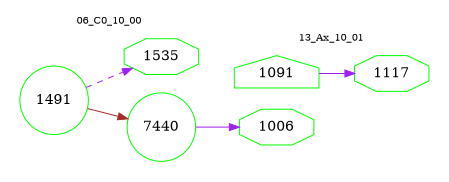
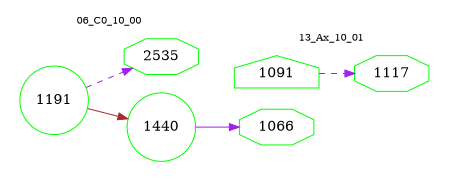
  digraph {
    rankdir=LR
    node [color=green shape=octagon]
    edge [color=purple style=dashed]
    n1 [label=1091 shape=house]
-   n2 [label=1006]
+   n2 [label=1066]
    n3 [label=1117]
-   n4 [label=1491 shape=circle]
-   n5 [label=7440 shape=circle]
-   n6 [label=1535]
+   n4 [label=1191 shape=circle]
+   n5 [label=1440 shape=circle]
+   n6 [label=2535]
    subgraph cluster_1 {
      color=white
      fontsize=10
      label="13_Ax_10_01"
      n1
      n2
      n3
    }
    subgraph cluster_2 {
      color=white
      fontsize=10
      label="06_C0_10_00"
      n4
      n5
      n6
    }
-   n1 -> n3 [style=solid]
+   n1 -> n3
    n4 -> n5 [color=brown style=solid]
    n4 -> n6
    n5 -> n2 [style=solid]
  }
